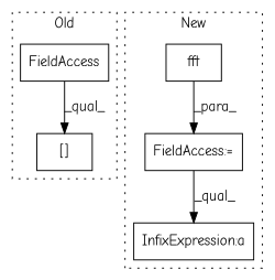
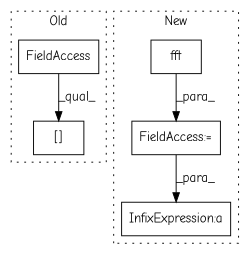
  digraph {
    fontname="Comic Neue"
    node [fontname="Comic Neue" shape=box]
    edge [fontname="Comic Neue"]
    n1 [a=2 l="10,1" label="[]" s="3261,3272"]
    n2 [a=22 l=9 label=FieldAccess s=3261]
    n3 [a=32 l="4,1" label=fft s="3461,3470"]
    n4 [a=27 l=3 label="InfixExpression:a" s=3648]
    n5 [a=7 l=1 label="FieldAccess:=" s=3533]
    subgraph cluster_1 {
      label=Old
      style=dotted
      n1
      n2
    }
    subgraph cluster_2 {
      label=New
      style=dotted
      n3
      n4
      n5
    }
    n2 -> n1 [label=_qual_]
    n3 -> n5 [label=_para_]
-   n5 -> n4 [label=_qual_]
+   n5 -> n4 [label=_para_]
  }
